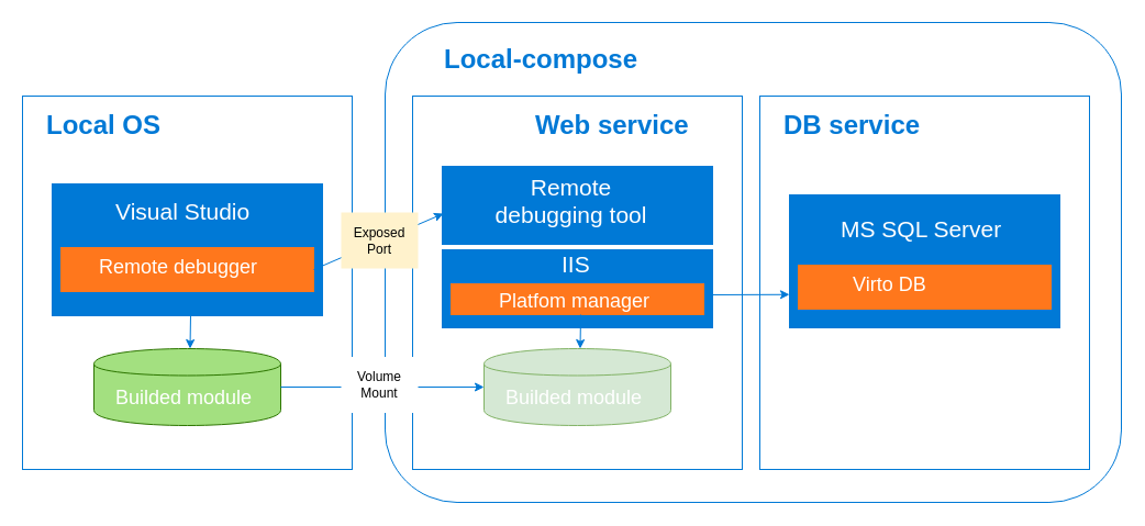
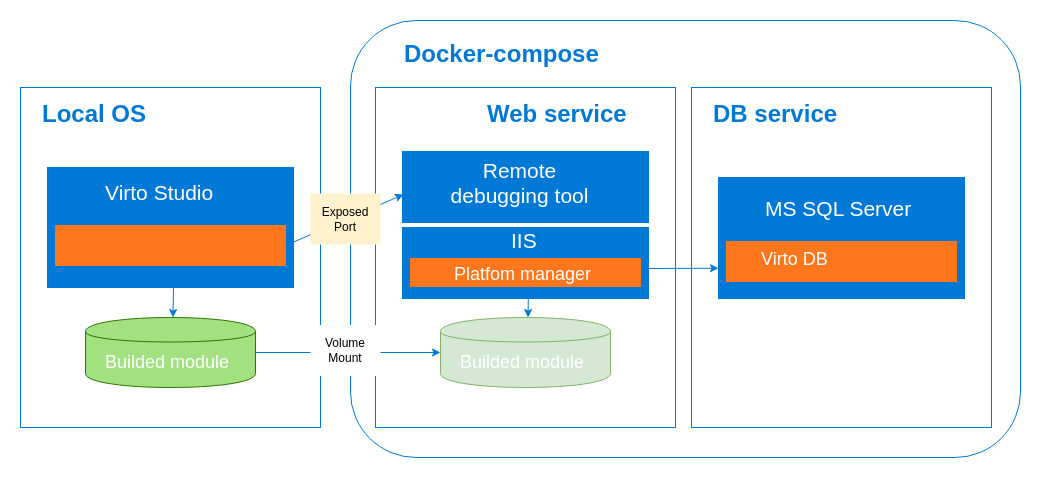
  <mxCell id="0" />
  <mxCell id="1" parent="0" />
  <mxCell id="2" value="" style="group" vertex="1" connectable="0" parent="1"><mxGeometry x="20" y="87" width="300" height="340" as="geometry" /></mxCell>
  <mxCell id="3" value="" style="rounded=0;whiteSpace=wrap;html=1;strokeColor=#0079D6;fillColor=#ffffff;" vertex="1" parent="2"><mxGeometry width="300" height="340" as="geometry" /></mxCell>
  <mxCell id="4" value="Local OS" style="text;html=1;resizable=0;points=[];autosize=1;align=left;verticalAlign=top;spacingTop=-4;fontSize=24;fontStyle=1;fontColor=#0079D6;" vertex="1" parent="2"><mxGeometry x="20" y="10" width="60" height="20" as="geometry" /></mxCell>
  <mxCell id="5" value="" style="rounded=0;whiteSpace=wrap;html=1;strokeColor=#0079D6;fillColor=#0079D6;fontSize=24;fontColor=#0079D6;" vertex="1" parent="2"><mxGeometry x="27" y="80" width="246" height="120" as="geometry" /></mxCell>
- <mxCell id="6" value="Visual Studio" style="text;html=1;resizable=0;points=[];autosize=1;align=left;verticalAlign=top;spacingTop=-4;fontSize=21;fontColor=#FFFFFF;" vertex="1" parent="2"><mxGeometry x="83" y="90" width="160" height="30" as="geometry" /></mxCell>
+ <mxCell id="6" value="Virto Studio" style="text;html=1;resizable=0;points=[];autosize=1;align=left;verticalAlign=top;spacingTop=-4;fontSize=21;fontColor=#FFFFFF;" vertex="1" parent="2"><mxGeometry x="83" y="90" width="160" height="30" as="geometry" /></mxCell>
  <mxCell id="7" value="" style="rounded=0;whiteSpace=wrap;html=1;strokeColor=#FF771C;fillColor=#FF771C;fontSize=21;fontColor=#FFFFFF;" vertex="1" parent="2"><mxGeometry x="35" y="138" width="230" height="40" as="geometry" /></mxCell>
- <mxCell id="8" value="Remote debugger" style="text;html=1;resizable=0;points=[];autosize=1;align=left;verticalAlign=top;spacingTop=-4;fontSize=18;fontColor=#FFFFFF;" vertex="1" parent="2"><mxGeometry x="68" y="143" width="180" height="30" as="geometry" /></mxCell>
  <mxCell id="9" value="" style="group" vertex="1" connectable="0" parent="2"><mxGeometry x="65" y="230" width="170" height="70" as="geometry" /></mxCell>
  <mxCell id="10" value="" style="shape=cylinder;whiteSpace=wrap;html=1;boundedLbl=1;backgroundOutline=1;strokeColor=#2D7600;fillColor=#A3E080;fontSize=18;fontColor=#ffffff;" vertex="1" parent="9"><mxGeometry width="170" height="70" as="geometry" /></mxCell>
  <mxCell id="11" value="Builded module" style="text;html=1;resizable=0;points=[];autosize=1;align=left;verticalAlign=top;spacingTop=-4;fontSize=18;fontColor=#FFFFFF;" vertex="1" parent="9"><mxGeometry x="18" y="32" width="140" height="20" as="geometry" /></mxCell>
  <mxCell id="12" value="" style="endArrow=classic;html=1;fontSize=18;fontColor=#FFFFFF;strokeColor=#0079D6;" edge="1" parent="2"><mxGeometry width="50" height="50" relative="1" as="geometry"><mxPoint x="153" y="199" as="sourcePoint" /><mxPoint x="152.5" y="230" as="targetPoint" /></mxGeometry></mxCell>
  <mxCell id="13" value="" style="rounded=1;whiteSpace=wrap;html=1;strokeColor=#0079D6;fillColor=#FFFFFF;fontSize=18;fontColor=#FFFFFF;" vertex="1" parent="1"><mxGeometry x="350" y="20" width="670" height="437" as="geometry" /></mxCell>
- <mxCell id="14" value="Local-compose" style="text;html=1;resizable=0;points=[];autosize=1;align=left;verticalAlign=top;spacingTop=-4;fontSize=24;fontStyle=1;fontColor=#0079D6;" vertex="1" parent="1"><mxGeometry x="402" y="37" width="200" height="30" as="geometry" /></mxCell>
+ <mxCell id="14" value="Docker-compose" style="text;html=1;resizable=0;points=[];autosize=1;align=left;verticalAlign=top;spacingTop=-4;fontSize=24;fontStyle=1;fontColor=#0079D6;" vertex="1" parent="1"><mxGeometry x="402" y="37" width="200" height="30" as="geometry" /></mxCell>
  <mxCell id="15" value="" style="rounded=0;whiteSpace=wrap;html=1;strokeColor=#0079D6;fillColor=#ffffff;" vertex="1" parent="1"><mxGeometry x="375" y="87" width="300" height="340" as="geometry" /></mxCell>
  <mxCell id="16" value="Web service" style="text;html=1;resizable=0;points=[];autosize=1;align=left;verticalAlign=top;spacingTop=-4;fontSize=24;fontStyle=1;fontColor=#0079D6;" vertex="1" parent="1"><mxGeometry x="485" y="97" width="150" height="30" as="geometry" /></mxCell>
  <mxCell id="17" value="" style="rounded=0;whiteSpace=wrap;html=1;strokeColor=#0079D6;fillColor=#0079D6;fontSize=24;fontColor=#0079D6;" vertex="1" parent="1"><mxGeometry x="402" y="227" width="246" height="71" as="geometry" /></mxCell>
  <mxCell id="18" value="IIS" style="text;html=1;resizable=0;points=[];autosize=1;align=left;verticalAlign=top;spacingTop=-4;fontSize=21;fontColor=#FFFFFF;" vertex="1" parent="1"><mxGeometry x="509" y="225" width="40" height="30" as="geometry" /></mxCell>
  <mxCell id="19" value="" style="rounded=0;whiteSpace=wrap;html=1;strokeColor=#FF771C;fillColor=#FF771C;fontSize=21;fontColor=#FFFFFF;" vertex="1" parent="1"><mxGeometry x="410" y="258" width="230" height="28" as="geometry" /></mxCell>
  <mxCell id="20" value="Platfom manager" style="text;html=1;resizable=0;points=[];autosize=1;align=left;verticalAlign=top;spacingTop=-4;fontSize=18;fontColor=#FFFFFF;" vertex="1" parent="1"><mxGeometry x="452" y="261" width="150" height="20" as="geometry" /></mxCell>
  <mxCell id="21" value="" style="endArrow=classic;html=1;fontSize=18;fontColor=#FFFFFF;strokeColor=#0079D6;" edge="1" parent="1"><mxGeometry width="50" height="50" relative="1" as="geometry"><mxPoint x="528" y="286" as="sourcePoint" /><mxPoint x="527.5" y="317" as="targetPoint" /></mxGeometry></mxCell>
  <mxCell id="22" value="" style="shape=cylinder;whiteSpace=wrap;html=1;boundedLbl=1;backgroundOutline=1;strokeColor=#82b366;fillColor=#d5e8d4;fontSize=18;" vertex="1" parent="1"><mxGeometry x="440" y="317" width="170" height="70" as="geometry" /></mxCell>
  <mxCell id="23" value="Builded module" style="text;html=1;resizable=0;points=[];autosize=1;align=left;verticalAlign=top;spacingTop=-4;fontSize=18;fontColor=#FFFFFF;" vertex="1" parent="1"><mxGeometry x="458" y="349" width="140" height="20" as="geometry" /></mxCell>
  <mxCell id="24" value="" style="rounded=0;whiteSpace=wrap;html=1;strokeColor=#0079D6;fillColor=#0079D6;fontSize=24;fontColor=#0079D6;" vertex="1" parent="1"><mxGeometry x="402" y="151" width="246" height="71" as="geometry" /></mxCell>
  <mxCell id="25" value="Remote&lt;br&gt;debugging tool" style="text;html=1;resizable=0;points=[];autosize=1;align=center;verticalAlign=top;spacingTop=-4;fontSize=21;fontColor=#FFFFFF;" vertex="1" parent="1"><mxGeometry x="444" y="155" width="150" height="50" as="geometry" /></mxCell>
  <mxCell id="26" value="" style="endArrow=classic;html=1;strokeColor=#0079D6;fontSize=18;fontColor=#FFFFFF;exitX=1;exitY=0.5;exitDx=0;exitDy=0;entryX=0.004;entryY=0.606;entryDx=0;entryDy=0;entryPerimeter=0;" edge="1" parent="1" source="7" target="24"><mxGeometry width="50" height="50" relative="1" as="geometry"><mxPoint x="320" y="227" as="sourcePoint" /><mxPoint x="370" y="177" as="targetPoint" /></mxGeometry></mxCell>
  <mxCell id="27" value="" style="endArrow=classic;html=1;strokeColor=#0079D6;fontSize=18;fontColor=#FFFFFF;entryX=0;entryY=0.5;entryDx=0;entryDy=0;exitX=1;exitY=0.5;exitDx=0;exitDy=0;" edge="1" parent="1" source="10" target="22"><mxGeometry width="50" height="50" relative="1" as="geometry"><mxPoint x="20" y="527" as="sourcePoint" /><mxPoint x="70" y="477" as="targetPoint" /></mxGeometry></mxCell>
  <mxCell id="28" value="Exposed&lt;br style=&quot;font-size: 12px;&quot;&gt;Port" style="rounded=0;whiteSpace=wrap;html=1;strokeColor=none;fillColor=#fff2cc;fontSize=12;fontColor=#000000;align=center;" vertex="1" parent="1"><mxGeometry x="310" y="193" width="70" height="51" as="geometry" /></mxCell>
  <mxCell id="29" value="Volume&lt;br&gt;Mount" style="rounded=0;whiteSpace=wrap;html=1;strokeColor=none;fillColor=#FFFFFF;fontSize=12;fontColor=#000000;align=center;" vertex="1" parent="1"><mxGeometry x="310" y="324.5" width="70" height="51" as="geometry" /></mxCell>
  <mxCell id="30" value="" style="rounded=0;whiteSpace=wrap;html=1;strokeColor=#0079D6;fillColor=#ffffff;" vertex="1" parent="1"><mxGeometry x="691" y="87" width="300" height="340" as="geometry" /></mxCell>
  <mxCell id="31" value="DB service" style="text;html=1;resizable=0;points=[];autosize=1;align=left;verticalAlign=top;spacingTop=-4;fontSize=24;fontStyle=1;fontColor=#0079D6;" vertex="1" parent="1"><mxGeometry x="711" y="97" width="130" height="30" as="geometry" /></mxCell>
  <mxCell id="32" value="" style="rounded=0;whiteSpace=wrap;html=1;strokeColor=#0079D6;fillColor=#0079D6;fontSize=24;fontColor=#0079D6;" vertex="1" parent="1"><mxGeometry x="718" y="177" width="246" height="121" as="geometry" /></mxCell>
  <mxCell id="33" value="MS SQL Server" style="text;html=1;resizable=0;points=[];autosize=1;align=left;verticalAlign=top;spacingTop=-4;fontSize=21;fontColor=#FFFFFF;" vertex="1" parent="1"><mxGeometry x="763" y="193" width="160" height="30" as="geometry" /></mxCell>
  <mxCell id="34" value="Builded module" style="text;html=1;resizable=0;points=[];autosize=1;align=left;verticalAlign=top;spacingTop=-4;fontSize=18;fontColor=#FFFFFF;" vertex="1" parent="1"><mxGeometry x="774" y="349" width="140" height="20" as="geometry" /></mxCell>
  <mxCell id="35" value="" style="rounded=0;whiteSpace=wrap;html=1;strokeColor=#FF771C;fillColor=#FF771C;fontSize=21;fontColor=#FFFFFF;" vertex="1" parent="1"><mxGeometry x="726" y="241" width="230" height="40" as="geometry" /></mxCell>
- <mxCell id="36" value="Virto DB" style="text;html=1;resizable=0;points=[];autosize=1;align=left;verticalAlign=top;spacingTop=-4;fontSize=18;fontColor=#FFFFFF;" vertex="1" parent="1"><mxGeometry x="774" y="246" width="80" height="20" as="geometry" /></mxCell>
+ <mxCell id="36" value="Virto DB" style="text;html=1;resizable=0;points=[];autosize=1;align=left;verticalAlign=top;spacingTop=-4;fontSize=18;fontColor=#FFFFFF;" vertex="1" parent="1"><mxGeometry x="759" y="246" width="80" height="20" as="geometry" /></mxCell>
  <mxCell id="37" value="" style="endArrow=classic;html=1;strokeColor=#0079D6;fontSize=12;fontColor=#000000;entryX=0;entryY=0.75;entryDx=0;entryDy=0;" edge="1" parent="1" target="32"><mxGeometry width="50" height="50" relative="1" as="geometry"><mxPoint x="642" y="268" as="sourcePoint" /><mxPoint x="70" y="477" as="targetPoint" /></mxGeometry></mxCell>
